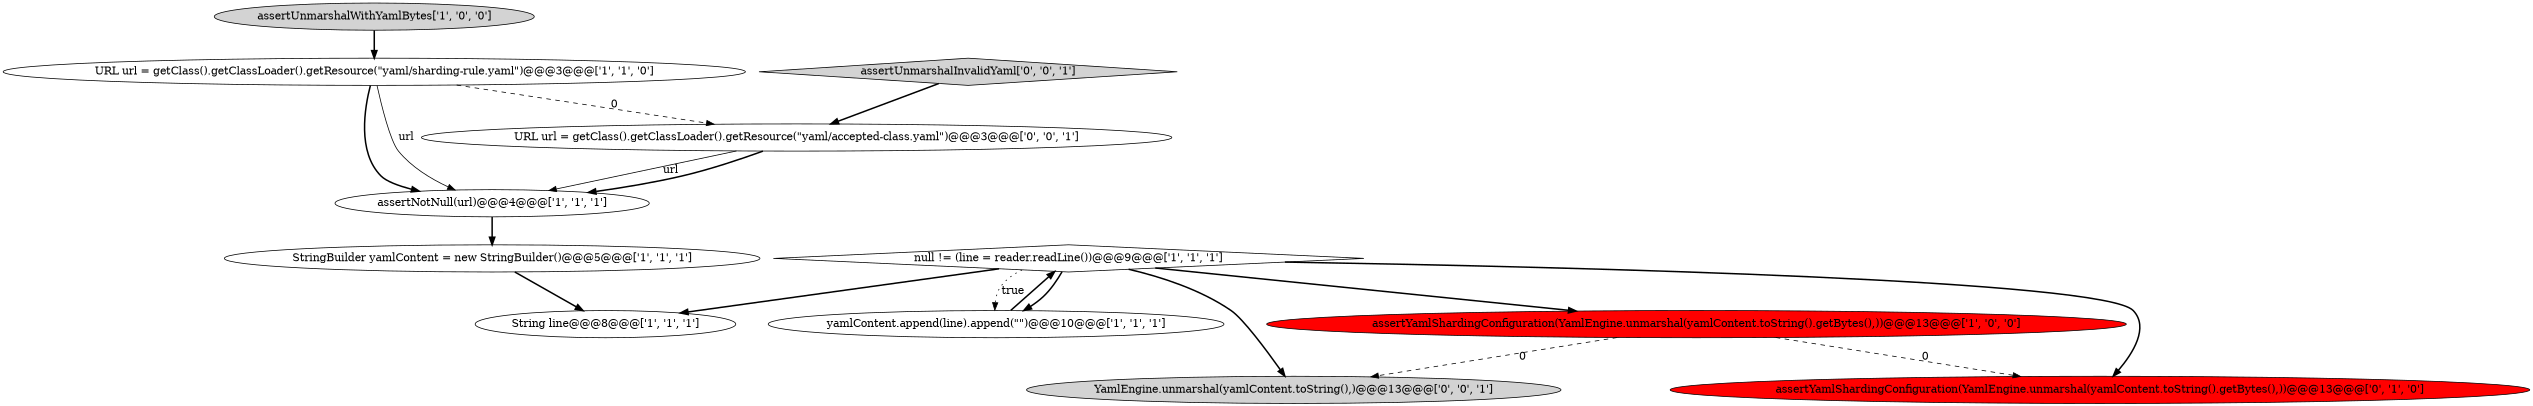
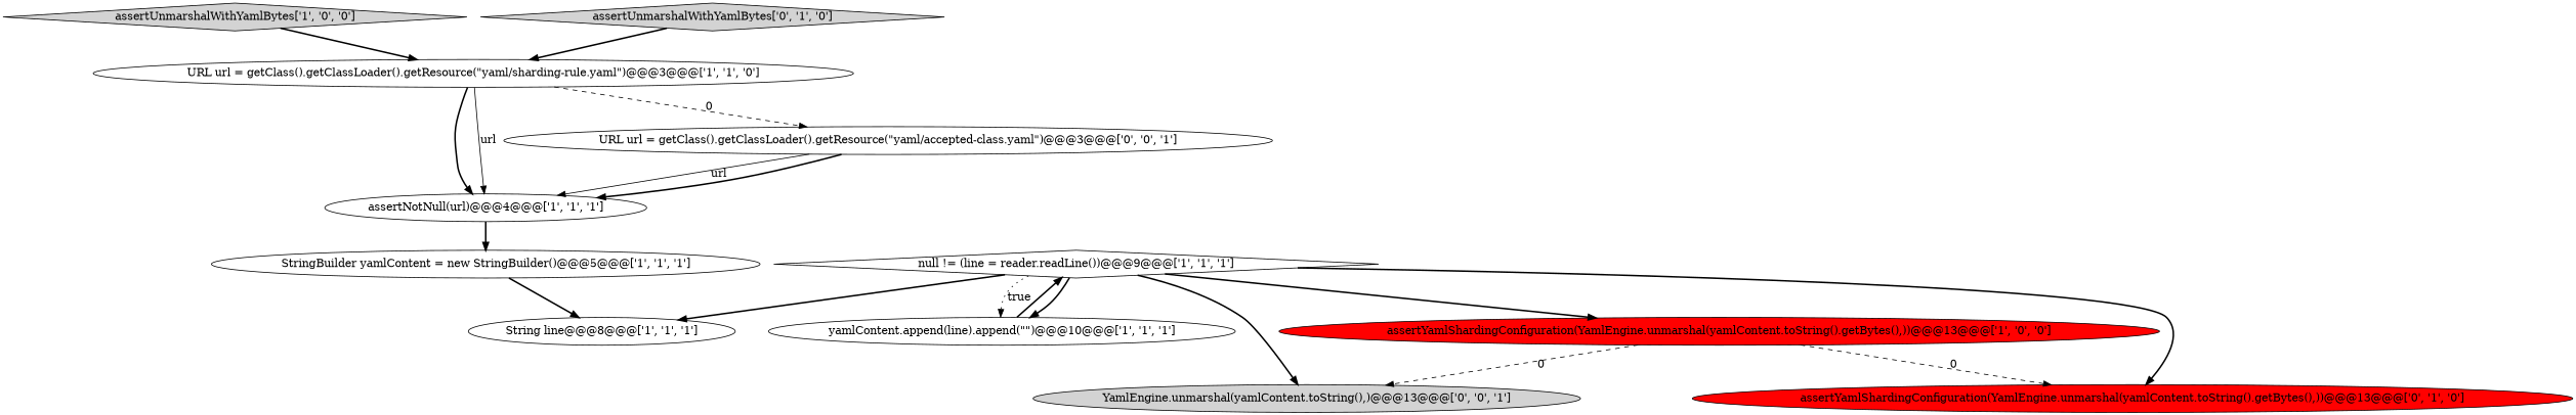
  digraph {
    node [fillcolor=white shape=ellipse style=filled]
    edge [style=bold]
-   n1 [fillcolor=lightgray label="assertUnmarshalWithYamlBytes['1', '0', '0']"]
+   n1 [fillcolor=lightgray label="assertUnmarshalWithYamlBytes['1', '0', '0']" shape=diamond]
    n2 [label="URL url = getClass().getClassLoader().getResource(\"yaml/sharding-rule.yaml\")@@@3@@@['1', '1', '0']"]
    n3 [label="URL url = getClass().getClassLoader().getResource(\"yaml/accepted-class.yaml\")@@@3@@@['0', '0', '1']"]
    n4 [label="assertNotNull(url)@@@4@@@['1', '1', '1']"]
+   n5 [fillcolor=lightgray label="assertUnmarshalWithYamlBytes['0', '1', '0']" shape=diamond]
    n6 [label="StringBuilder yamlContent = new StringBuilder()@@@5@@@['1', '1', '1']"]
-   n7 [fillcolor=lightgray label="assertUnmarshalInvalidYaml['0', '0', '1']" shape=diamond]
    n8 [label="yamlContent.append(line).append(\"\")@@@10@@@['1', '1', '1']"]
    n9 [label="null != (line = reader.readLine())@@@9@@@['1', '1', '1']" shape=diamond]
    n10 [label="String line@@@8@@@['1', '1', '1']"]
    n11 [fillcolor=lightgray label="YamlEngine.unmarshal(yamlContent.toString(),)@@@13@@@['0', '0', '1']"]
    n12 [fillcolor=red label="assertYamlShardingConfiguration(YamlEngine.unmarshal(yamlContent.toString().getBytes(),))@@@13@@@['0', '1', '0']"]
    n13 [fillcolor=red label="assertYamlShardingConfiguration(YamlEngine.unmarshal(yamlContent.toString().getBytes(),))@@@13@@@['1', '0', '0']"]
    n1 -> n2
    n2 -> n3 [label=0 style=dashed]
    n2 -> n4
    n2 -> n4 [label=url style=solid]
    n3 -> n4 [label=url style=solid]
    n3 -> n4
    n4 -> n6
+   n5 -> n2
    n6 -> n10
-   n7 -> n3
    n8 -> n9
    n9 -> n8
    n9 -> n8 [label=true style=dotted]
    n9 -> n10
    n9 -> n11
    n9 -> n12
    n9 -> n13
    n13 -> n11 [label=0 style=dashed]
    n13 -> n12 [label=0 style=dashed]
  }
